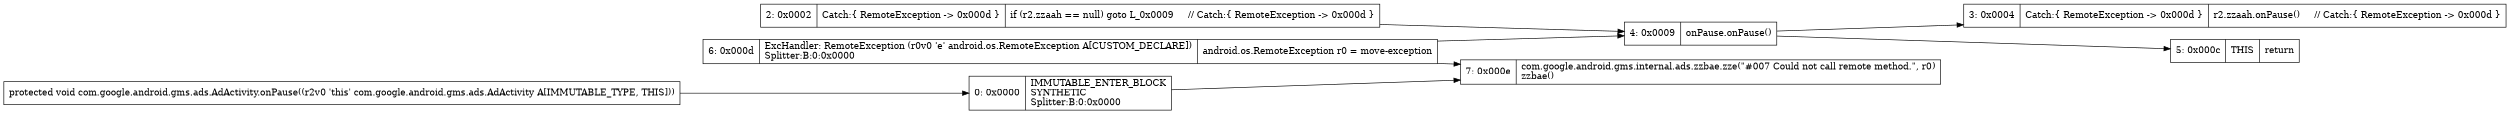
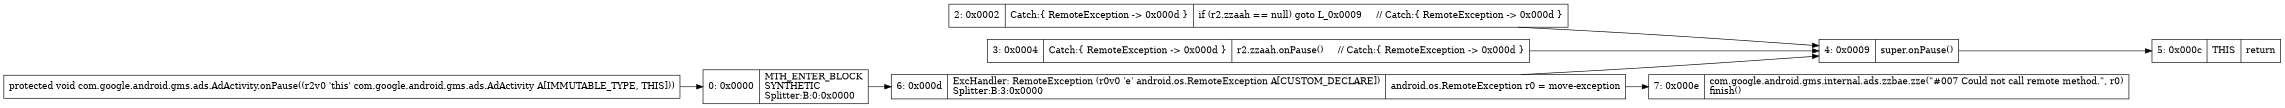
  digraph {
    rankdir=LR
    node [shape=record]
-   n1 [label="{0\:\ 0x0000|IMMUTABLE_ENTER_BLOCK\lSYNTHETIC\lSplitter:B:0:0x0000\l}"]
-   n2 [label="{6\:\ 0x000d|ExcHandler: RemoteException (r0v0 'e' android.os.RemoteException A[CUSTOM_DECLARE])\lSplitter:B:0:0x0000\l|android.os.RemoteException r0 = move\-exception\l}"]
-   n3 [label="{4\:\ 0x0009|onPause.onPause()\l}"]
-   n4 [label="{7\:\ 0x000e|com.google.android.gms.internal.ads.zzbae.zze(\"#007 Could not call remote method.\", r0)\lzzbae()\l}"]
+   n1 [label="{0\:\ 0x0000|MTH_ENTER_BLOCK\lSYNTHETIC\lSplitter:B:0:0x0000\l}"]
+   n2 [label="{6\:\ 0x000d|ExcHandler: RemoteException (r0v0 'e' android.os.RemoteException A[CUSTOM_DECLARE])\lSplitter:B:3:0x0000\l|android.os.RemoteException r0 = move\-exception\l}"]
+   n3 [label="{4\:\ 0x0009|super.onPause()\l}"]
+   n4 [label="{7\:\ 0x000e|com.google.android.gms.internal.ads.zzbae.zze(\"#007 Could not call remote method.\", r0)\lfinish()\l}"]
    n5 [label="{2\:\ 0x0002|Catch:\{ RemoteException \-\> 0x000d \}\l|if (r2.zzaah == null) goto L_0x0009     \/\/ Catch:\{ RemoteException \-\> 0x000d \}\l}"]
    n6 [label="{3\:\ 0x0004|Catch:\{ RemoteException \-\> 0x000d \}\l|r2.zzaah.onPause()     \/\/ Catch:\{ RemoteException \-\> 0x000d \}\l}"]
    n7 [label="{5\:\ 0x000c|THIS\l|return\l}"]
    n8 [label="{protected void com.google.android.gms.ads.AdActivity.onPause((r2v0 'this' com.google.android.gms.ads.AdActivity A[IMMUTABLE_TYPE, THIS])) }"]
-   n1 -> n4
+   n1 -> n2
    n2 -> n3
    n2 -> n4
    n3 -> n7
    n5 -> n3
-   n3 -> n6
+   n6 -> n3
    n8 -> n1
  }
